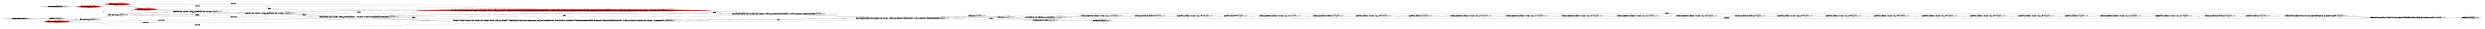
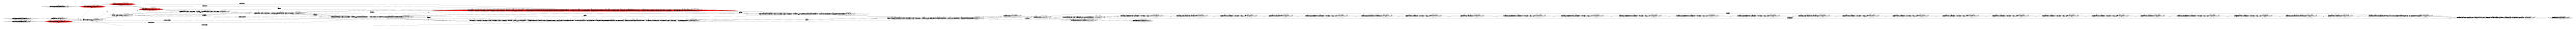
  digraph {
    rankdir=LR
    node [fillcolor=white shape=ellipse style=filled]
    edge [style=bold]
    n1 [label="expected.add(new StreamRecord<>(new Tuple2<>(\"key1\",2),3999))@@@28@@@['1', '1', '0']"]
    n2 [label="expected.add(new StreamRecord<>(new Tuple2<>(\"key2\",4),4999))@@@29@@@['1', '1', '0']"]
    n3 [label="expected.add(new StreamRecord<>(new Tuple2<>(\"key1\",2),4999))@@@30@@@['1', '1', '0']"]
    n4 [label="expected.add(new Watermark(25000))@@@37@@@['1', '1', '0']"]
    n5 [label="TestHarnessUtil.assertOutputEqualsSorted(\"Output was not correct.\",expected,testHarness.getOutput(),new Tuple2ResultSortComparator())@@@38@@@['1', '1', '0']"]
    n6 [label="TestHarnessUtil.assertOutputEqualsSorted(\"SideOutput was not correct.\",sideExpected,(Iterable)testHarness.getSideOutput(lateOutputTag),new Tuple2ResultSortComparator())@@@39@@@['1', '1', '0']"]
    n7 [label="testHarness.processElement(new StreamRecord<>(new Tuple2<>(\"key1\",1),3001))@@@21@@@['1', '1', '0']"]
    n8 [label="testHarness.processElement(new StreamRecord<>(new Tuple2<>(\"key2\",1),2400))@@@22@@@['1', '1', '0']"]
    n9 [label="testHarness.processElement(new StreamRecord<>(new Tuple2<>(\"key2\",1),2400))@@@23@@@['1', '1', '0']"]
    n10 [fillcolor=red label="final int windowSize = 3@@@3@@@['0', '1', '0']"]
    n11 [fillcolor=red label="final int windowSlide = 1@@@4@@@['0', '1', '0']"]
    n12 [fillcolor=red label="WindowOperator<String,Tuple2<String,Integer>,Tuple2<String,Integer>,Tuple2<String,Integer>,TimeWindow> operator = new WindowOperator<>(SlidingEventTimeWindows.of(Time.of(windowSize,TimeUnit.SECONDS),Time.of(windowSlide,TimeUnit.SECONDS)),new TimeWindow.Serializer(),new TupleKeySelector(),BasicTypeInfo.STRING_TYPE_INFO.createSerializer(new ExecutionConfig()),stateDesc,new InternalSingleValueWindowFunction<>(new PassThroughWindowFunction<String,TimeWindow,Tuple2<String,Integer>>()),EventTimeTrigger.create(),lateness,lateOutputTag)@@@8@@@['0', '1', '0']"]
    n13 [fillcolor=red label="final long lateness = 0@@@5@@@['0', '1', '0']"]
    n14 [label="OneInputStreamOperatorTestHarness<Tuple2<String,Integer>,Tuple2<String,Integer>> testHarness = new KeyedOneInputStreamOperatorTestHarness<>(operator,new TupleKeySelector(),BasicTypeInfo.STRING_TYPE_INFO)@@@9@@@['1', '1', '0']"]
    n15 [fillcolor=lightgray label="testHarness.close()@@@40@@@['1', '1', '0']"]
    n16 [label="TypeInformation<Tuple2<String,Integer>> inputType = TypeInfoParser.parse(\"Tuple2<String, Integer>\")@@@6@@@['1', '1', '0']"]
    n17 [label="TypeInformation<Tuple2<String,Integer>> inputType = TypeInfoParser.parse(\"Tuple2<String, Integer>\")@@@6@@@['1', '1', '1']"]
    n18 [label="ReducingStateDescriptor<Tuple2<String,Integer>> stateDesc = new ReducingStateDescriptor<>(\"window-contents\",new SumReducer(),inputType.createSerializer(new ExecutionConfig()))@@@7@@@['1', '0', '1']"]
    n19 [label="ConcurrentLinkedQueue<Object> sideExpected = new ConcurrentLinkedQueue<>()@@@12@@@['1', '1', '0']"]
    n20 [label="testHarness.processElement(new StreamRecord<>(new Tuple2<>(\"key2\",1),1000))@@@13@@@['1', '1', '0']"]
    n21 [label="testHarness.processWatermark(new Watermark(1999))@@@14@@@['1', '1', '0']"]
+   n22 [fillcolor=lightgray label="testSideOutputDueToLatenessSliding['1', '0', '0']" shape=diamond]
    n23 [fillcolor=red label="final int WINDOW_SIZE = 3@@@3@@@['1', '0', '0']"]
    n24 [label="final int WINDOW_SIZE = 3@@@4@@@['1', '0', '1']"]
    n25 [label="closeCalled.set(0)@@@3@@@['0', '0', '1']"]
    n26 [label="WindowOperator<String,Tuple2<String,Integer>,Tuple2<String,Integer>,Tuple2<String,Integer>,TimeWindow> operator = new WindowOperator<>(SlidingEventTimeWindows.of(Time.of(WINDOW_SIZE,TimeUnit.SECONDS),Time.of(WINDOW_SLIDE,TimeUnit.SECONDS)),new TimeWindow.Serializer(),new TupleKeySelector(),BasicTypeInfo.STRING_TYPE_INFO.createSerializer(new ExecutionConfig()),stateDesc,new InternalSingleValueWindowFunction<>(new PassThroughWindowFunction<String,TimeWindow,Tuple2<String,Integer>>()),EventTimeTrigger.create(),0,null)@@@8@@@['0', '0', '1']"]
    n27 [label="final int WINDOW_SLIDE = 1@@@5@@@['1', '0', '1']"]
    n28 [label="OneInputStreamOperatorTestHarness<Tuple2<String,Integer>,Tuple2<String,Integer>> testHarness = new KeyedOneInputStreamOperatorTestHarness<>(operator,new TupleKeySelector(),BasicTypeInfo.STRING_TYPE_INFO)@@@9@@@['1', '1', '1']"]
    n29 [label="testHarness.setup()@@@10@@@['0', '0', '1']"]
    n30 [label="testHarness.open()@@@11@@@['1', '1', '1']"]
    n31 [label="testSlidingEventTimeWindows(testHarness)@@@12@@@['0', '0', '1']"]
    n32 [label="expected.add(new StreamRecord<>(new Tuple2<>(\"key2\",1),1999))@@@15@@@['1', '1', '0']"]
    n33 [label="testHarness.processWatermark(new Watermark(6000))@@@26@@@['1', '1', '0']"]
    n34 [label="expected.add(new StreamRecord<>(new Tuple2<>(\"key2\",5),3999))@@@27@@@['1', '1', '0']"]
    n35 [label="expected.add(new Watermark(1999))@@@16@@@['1', '1', '0']"]
    n36 [label="testHarness.processElement(new StreamRecord<>(new Tuple2<>(\"key2\",1),2000))@@@17@@@['1', '1', '0']"]
    n37 [label="testHarness.processWatermark(new Watermark(3000))@@@18@@@['1', '1', '0']"]
    n38 [label="expected.add(new StreamRecord<>(new Tuple2<>(\"key2\",2),2999))@@@19@@@['1', '1', '0']"]
    n39 [label="expected.add(new Watermark(3000))@@@20@@@['1', '1', '0']" shape=diamond]
    n40 [label="testHarness.processElement(new StreamRecord<>(new Tuple2<>(\"key1\",1),3001))@@@34@@@['1', '1', '0']"]
    n41 [label="sideExpected.add(new StreamRecord<>(new Tuple2<>(\"key1\",1),3001))@@@35@@@['1', '1', '0']"]
    n42 [label="testHarness.processWatermark(new Watermark(25000))@@@36@@@['1', '1', '0']"]
    n43 [fillcolor=lightgray label="testSideOutputDueToLatenessSliding['0', '1', '0']" shape=diamond]
    n44 [label="testHarness.processElement(new StreamRecord<>(new Tuple2<>(\"key2\",1),3900))@@@25@@@['1', '1', '0']"]
    n45 [fillcolor=lightgray label="testHarness.close()@@@13@@@['0', '0', '1']"]
    n46 [label="testHarness.processElement(new StreamRecord<>(new Tuple2<>(\"key1\",1),3001))@@@24@@@['1', '1', '0']"]
    n47 [label="expected.add(new StreamRecord<>(new Tuple2<>(\"key1\",2),5999))@@@32@@@['1', '1', '0']"]
    n48 [label="expected.add(new Watermark(6000))@@@33@@@['1', '1', '0']"]
    n49 [label="expected.add(new StreamRecord<>(new Tuple2<>(\"key2\",1),5999))@@@31@@@['1', '1', '0']"]
    n50 [fillcolor=lightgray label="testSlidingEventTimeWindowsReduce['0', '0', '1']" shape=diamond]
    n1 -> n2
    n2 -> n3
    n3 -> n49
    n4 -> n5
    n5 -> n6
    n6 -> n15
    n7 -> n8
    n8 -> n9
    n9 -> n46
    n10 -> n11
    n10 -> n12 [label=windowSize style=solid]
    n11 -> n12 [label=windowSlide style=solid]
    n11 -> n13
    n12 -> n14
    n12 -> n14 [label=operator style=solid]
    n13 -> n12 [label=lateness style=solid]
    n13 -> n16
    n14 -> n28
    n16 -> n17
    n17 -> n12
    n17 -> n12 [label=stateDesc style=solid]
    n17 -> n18 [label=stateDesc style=solid]
    n17 -> n18
    n18 -> n12 [label=0 style=dashed]
    n18 -> n14
    n18 -> n14 [label=operator style=solid]
    n18 -> n26 [label=0 style=dashed]
    n18 -> n26
    n18 -> n26 [label=stateDesc style=solid]
    n19 -> n6 [label=sideExpected style=solid]
    n19 -> n20
    n20 -> n21
    n21 -> n32
+   n22 -> n23
    n23 -> n10 [label=0 style=dashed]
    n23 -> n18 [label=WINDOW_SIZE style=solid]
    n23 -> n24
    n24 -> n11 [label=0 style=dashed]
    n24 -> n18 [label=WINDOW_SLIDE style=solid]
    n24 -> n26 [label=WINDOW_SIZE style=solid]
    n24 -> n27
    n25 -> n24
    n26 -> n28
    n26 -> n28 [label=operator style=solid]
    n27 -> n13 [label=0 style=dashed]
    n27 -> n16
    n27 -> n17
    n27 -> n18 [label=LATENESS style=solid]
    n27 -> n26 [label=WINDOW_SLIDE style=solid]
    n28 -> n29
    n28 -> n30
    n28 -> n31 [label=testHarness style=solid]
    n29 -> n30
    n30 -> n5 [label=expected style=solid]
    n30 -> n19
    n30 -> n31
    n31 -> n45
    n32 -> n35
    n33 -> n34
    n34 -> n1
    n35 -> n36
    n36 -> n37
    n37 -> n38
    n38 -> n39
    n39 -> n7
    n40 -> n41
    n41 -> n42
    n42 -> n4
    n43 -> n10
    n44 -> n33
    n46 -> n44
    n47 -> n48
    n48 -> n40
    n49 -> n47
    n50 -> n25
  }
